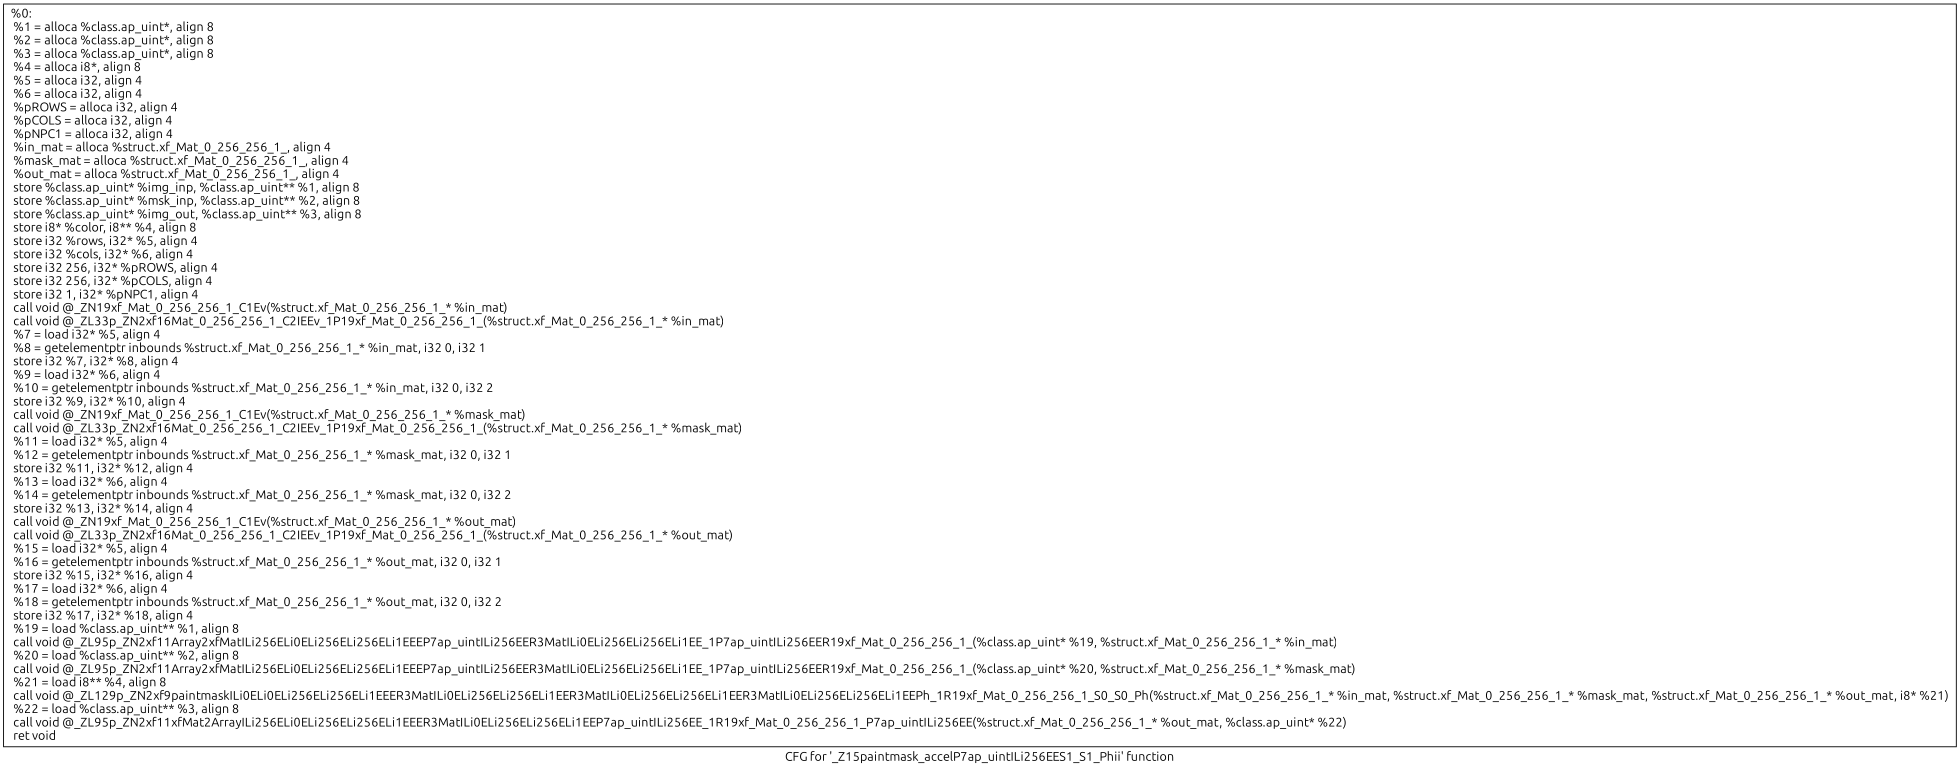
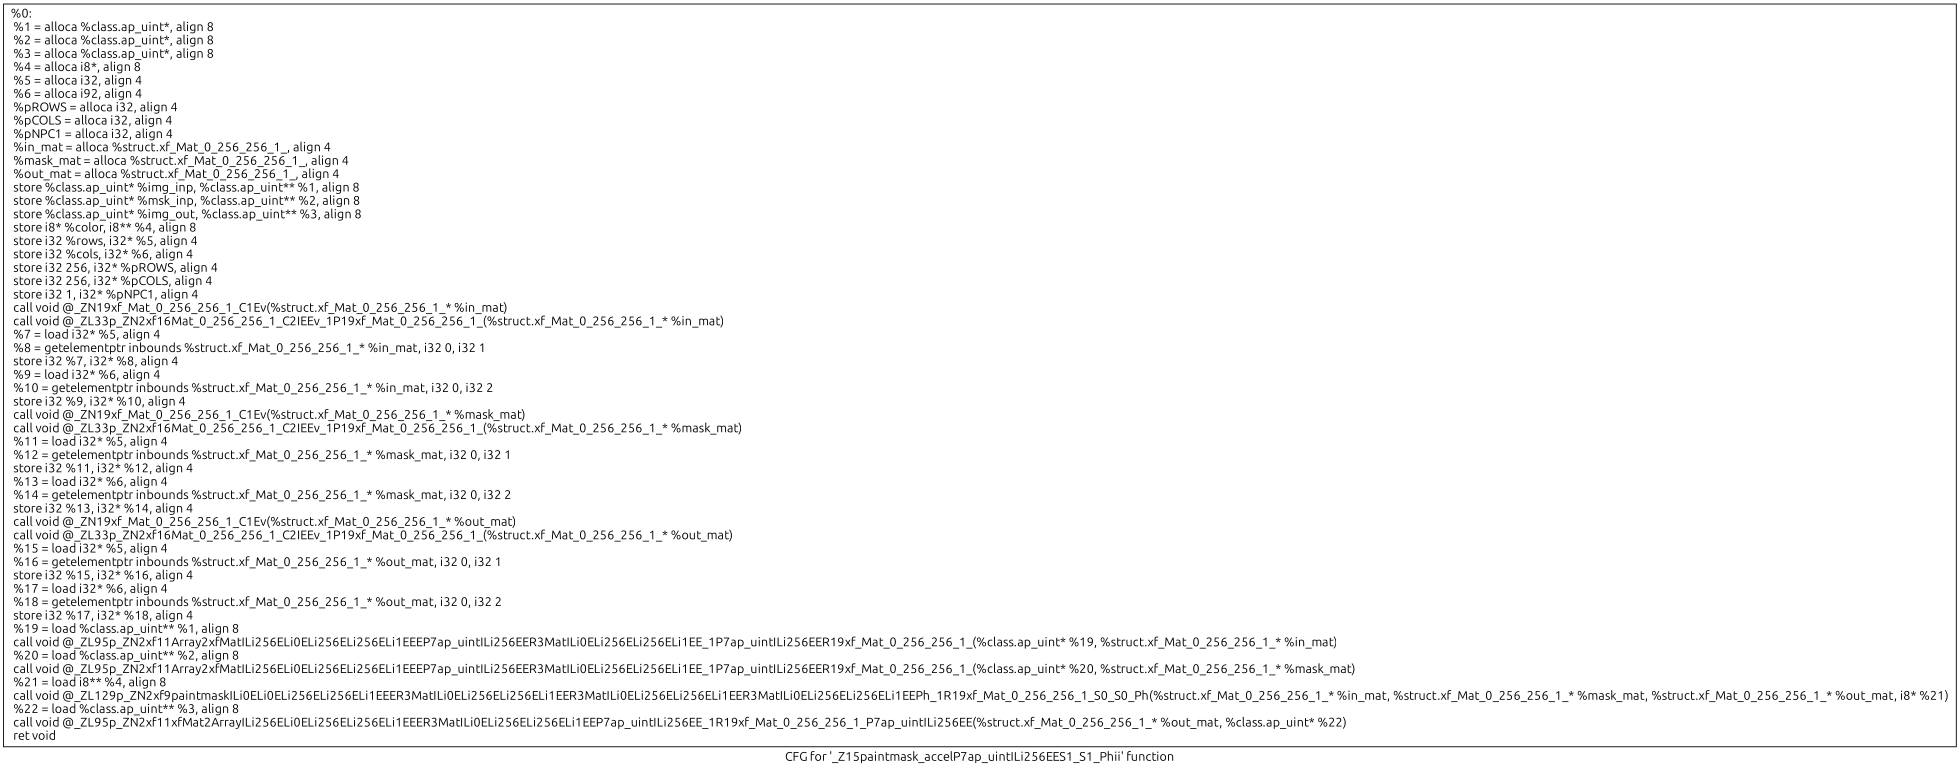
  digraph {
    label="CFG for '_Z15paintmask_accelP7ap_uintILi256EES1_S1_Phii' function"
    fontname=Ubuntu
-   n1 [label="{%0:\l  %1 = alloca %class.ap_uint*, align 8\l  %2 = alloca %class.ap_uint*, align 8\l  %3 = alloca %class.ap_uint*, align 8\l  %4 = alloca i8*, align 8\l  %5 = alloca i32, align 4\l  %6 = alloca i32, align 4\l  %pROWS = alloca i32, align 4\l  %pCOLS = alloca i32, align 4\l  %pNPC1 = alloca i32, align 4\l  %in_mat = alloca %struct.xf_Mat_0_256_256_1_, align 4\l  %mask_mat = alloca %struct.xf_Mat_0_256_256_1_, align 4\l  %out_mat = alloca %struct.xf_Mat_0_256_256_1_, align 4\l  store %class.ap_uint* %img_inp, %class.ap_uint** %1, align 8\l  store %class.ap_uint* %msk_inp, %class.ap_uint** %2, align 8\l  store %class.ap_uint* %img_out, %class.ap_uint** %3, align 8\l  store i8* %color, i8** %4, align 8\l  store i32 %rows, i32* %5, align 4\l  store i32 %cols, i32* %6, align 4\l  store i32 256, i32* %pROWS, align 4\l  store i32 256, i32* %pCOLS, align 4\l  store i32 1, i32* %pNPC1, align 4\l  call void @_ZN19xf_Mat_0_256_256_1_C1Ev(%struct.xf_Mat_0_256_256_1_* %in_mat)\l  call void @_ZL33p_ZN2xf16Mat_0_256_256_1_C2IEEv_1P19xf_Mat_0_256_256_1_(%struct.xf_Mat_0_256_256_1_* %in_mat)\l  %7 = load i32* %5, align 4\l  %8 = getelementptr inbounds %struct.xf_Mat_0_256_256_1_* %in_mat, i32 0, i32 1\l  store i32 %7, i32* %8, align 4\l  %9 = load i32* %6, align 4\l  %10 = getelementptr inbounds %struct.xf_Mat_0_256_256_1_* %in_mat, i32 0, i32 2\l  store i32 %9, i32* %10, align 4\l  call void @_ZN19xf_Mat_0_256_256_1_C1Ev(%struct.xf_Mat_0_256_256_1_* %mask_mat)\l  call void @_ZL33p_ZN2xf16Mat_0_256_256_1_C2IEEv_1P19xf_Mat_0_256_256_1_(%struct.xf_Mat_0_256_256_1_* %mask_mat)\l  %11 = load i32* %5, align 4\l  %12 = getelementptr inbounds %struct.xf_Mat_0_256_256_1_* %mask_mat, i32 0, i32 1\l  store i32 %11, i32* %12, align 4\l  %13 = load i32* %6, align 4\l  %14 = getelementptr inbounds %struct.xf_Mat_0_256_256_1_* %mask_mat, i32 0, i32 2\l  store i32 %13, i32* %14, align 4\l  call void @_ZN19xf_Mat_0_256_256_1_C1Ev(%struct.xf_Mat_0_256_256_1_* %out_mat)\l  call void @_ZL33p_ZN2xf16Mat_0_256_256_1_C2IEEv_1P19xf_Mat_0_256_256_1_(%struct.xf_Mat_0_256_256_1_* %out_mat)\l  %15 = load i32* %5, align 4\l  %16 = getelementptr inbounds %struct.xf_Mat_0_256_256_1_* %out_mat, i32 0, i32 1\l  store i32 %15, i32* %16, align 4\l  %17 = load i32* %6, align 4\l  %18 = getelementptr inbounds %struct.xf_Mat_0_256_256_1_* %out_mat, i32 0, i32 2\l  store i32 %17, i32* %18, align 4\l  %19 = load %class.ap_uint** %1, align 8\l  call void @_ZL95p_ZN2xf11Array2xfMatILi256ELi0ELi256ELi256ELi1EEEP7ap_uintILi256EER3MatILi0ELi256ELi256ELi1EE_1P7ap_uintILi256EER19xf_Mat_0_256_256_1_(%class.ap_uint* %19, %struct.xf_Mat_0_256_256_1_* %in_mat)\l  %20 = load %class.ap_uint** %2, align 8\l  call void @_ZL95p_ZN2xf11Array2xfMatILi256ELi0ELi256ELi256ELi1EEEP7ap_uintILi256EER3MatILi0ELi256ELi256ELi1EE_1P7ap_uintILi256EER19xf_Mat_0_256_256_1_(%class.ap_uint* %20, %struct.xf_Mat_0_256_256_1_* %mask_mat)\l  %21 = load i8** %4, align 8\l  call void @_ZL129p_ZN2xf9paintmaskILi0ELi0ELi256ELi256ELi1EEER3MatILi0ELi256ELi256ELi1EER3MatILi0ELi256ELi256ELi1EER3MatILi0ELi256ELi256ELi1EEPh_1R19xf_Mat_0_256_256_1_S0_S0_Ph(%struct.xf_Mat_0_256_256_1_* %in_mat, %struct.xf_Mat_0_256_256_1_* %mask_mat, %struct.xf_Mat_0_256_256_1_* %out_mat, i8* %21)\l  %22 = load %class.ap_uint** %3, align 8\l  call void @_ZL95p_ZN2xf11xfMat2ArrayILi256ELi0ELi256ELi256ELi1EEER3MatILi0ELi256ELi256ELi1EEP7ap_uintILi256EE_1R19xf_Mat_0_256_256_1_P7ap_uintILi256EE(%struct.xf_Mat_0_256_256_1_* %out_mat, %class.ap_uint* %22)\l  ret void\l}" shape=record fontname=Ubuntu]
+   n1 [label="{%0:\l  %1 = alloca %class.ap_uint*, align 8\l  %2 = alloca %class.ap_uint*, align 8\l  %3 = alloca %class.ap_uint*, align 8\l  %4 = alloca i8*, align 8\l  %5 = alloca i32, align 4\l  %6 = alloca i92, align 4\l  %pROWS = alloca i32, align 4\l  %pCOLS = alloca i32, align 4\l  %pNPC1 = alloca i32, align 4\l  %in_mat = alloca %struct.xf_Mat_0_256_256_1_, align 4\l  %mask_mat = alloca %struct.xf_Mat_0_256_256_1_, align 4\l  %out_mat = alloca %struct.xf_Mat_0_256_256_1_, align 4\l  store %class.ap_uint* %img_inp, %class.ap_uint** %1, align 8\l  store %class.ap_uint* %msk_inp, %class.ap_uint** %2, align 8\l  store %class.ap_uint* %img_out, %class.ap_uint** %3, align 8\l  store i8* %color, i8** %4, align 8\l  store i32 %rows, i32* %5, align 4\l  store i32 %cols, i32* %6, align 4\l  store i32 256, i32* %pROWS, align 4\l  store i32 256, i32* %pCOLS, align 4\l  store i32 1, i32* %pNPC1, align 4\l  call void @_ZN19xf_Mat_0_256_256_1_C1Ev(%struct.xf_Mat_0_256_256_1_* %in_mat)\l  call void @_ZL33p_ZN2xf16Mat_0_256_256_1_C2IEEv_1P19xf_Mat_0_256_256_1_(%struct.xf_Mat_0_256_256_1_* %in_mat)\l  %7 = load i32* %5, align 4\l  %8 = getelementptr inbounds %struct.xf_Mat_0_256_256_1_* %in_mat, i32 0, i32 1\l  store i32 %7, i32* %8, align 4\l  %9 = load i32* %6, align 4\l  %10 = getelementptr inbounds %struct.xf_Mat_0_256_256_1_* %in_mat, i32 0, i32 2\l  store i32 %9, i32* %10, align 4\l  call void @_ZN19xf_Mat_0_256_256_1_C1Ev(%struct.xf_Mat_0_256_256_1_* %mask_mat)\l  call void @_ZL33p_ZN2xf16Mat_0_256_256_1_C2IEEv_1P19xf_Mat_0_256_256_1_(%struct.xf_Mat_0_256_256_1_* %mask_mat)\l  %11 = load i32* %5, align 4\l  %12 = getelementptr inbounds %struct.xf_Mat_0_256_256_1_* %mask_mat, i32 0, i32 1\l  store i32 %11, i32* %12, align 4\l  %13 = load i32* %6, align 4\l  %14 = getelementptr inbounds %struct.xf_Mat_0_256_256_1_* %mask_mat, i32 0, i32 2\l  store i32 %13, i32* %14, align 4\l  call void @_ZN19xf_Mat_0_256_256_1_C1Ev(%struct.xf_Mat_0_256_256_1_* %out_mat)\l  call void @_ZL33p_ZN2xf16Mat_0_256_256_1_C2IEEv_1P19xf_Mat_0_256_256_1_(%struct.xf_Mat_0_256_256_1_* %out_mat)\l  %15 = load i32* %5, align 4\l  %16 = getelementptr inbounds %struct.xf_Mat_0_256_256_1_* %out_mat, i32 0, i32 1\l  store i32 %15, i32* %16, align 4\l  %17 = load i32* %6, align 4\l  %18 = getelementptr inbounds %struct.xf_Mat_0_256_256_1_* %out_mat, i32 0, i32 2\l  store i32 %17, i32* %18, align 4\l  %19 = load %class.ap_uint** %1, align 8\l  call void @_ZL95p_ZN2xf11Array2xfMatILi256ELi0ELi256ELi256ELi1EEEP7ap_uintILi256EER3MatILi0ELi256ELi256ELi1EE_1P7ap_uintILi256EER19xf_Mat_0_256_256_1_(%class.ap_uint* %19, %struct.xf_Mat_0_256_256_1_* %in_mat)\l  %20 = load %class.ap_uint** %2, align 8\l  call void @_ZL95p_ZN2xf11Array2xfMatILi256ELi0ELi256ELi256ELi1EEEP7ap_uintILi256EER3MatILi0ELi256ELi256ELi1EE_1P7ap_uintILi256EER19xf_Mat_0_256_256_1_(%class.ap_uint* %20, %struct.xf_Mat_0_256_256_1_* %mask_mat)\l  %21 = load i8** %4, align 8\l  call void @_ZL129p_ZN2xf9paintmaskILi0ELi0ELi256ELi256ELi1EEER3MatILi0ELi256ELi256ELi1EER3MatILi0ELi256ELi256ELi1EER3MatILi0ELi256ELi256ELi1EEPh_1R19xf_Mat_0_256_256_1_S0_S0_Ph(%struct.xf_Mat_0_256_256_1_* %in_mat, %struct.xf_Mat_0_256_256_1_* %mask_mat, %struct.xf_Mat_0_256_256_1_* %out_mat, i8* %21)\l  %22 = load %class.ap_uint** %3, align 8\l  call void @_ZL95p_ZN2xf11xfMat2ArrayILi256ELi0ELi256ELi256ELi1EEER3MatILi0ELi256ELi256ELi1EEP7ap_uintILi256EE_1R19xf_Mat_0_256_256_1_P7ap_uintILi256EE(%struct.xf_Mat_0_256_256_1_* %out_mat, %class.ap_uint* %22)\l  ret void\l}" shape=record fontname=Ubuntu]
  }
